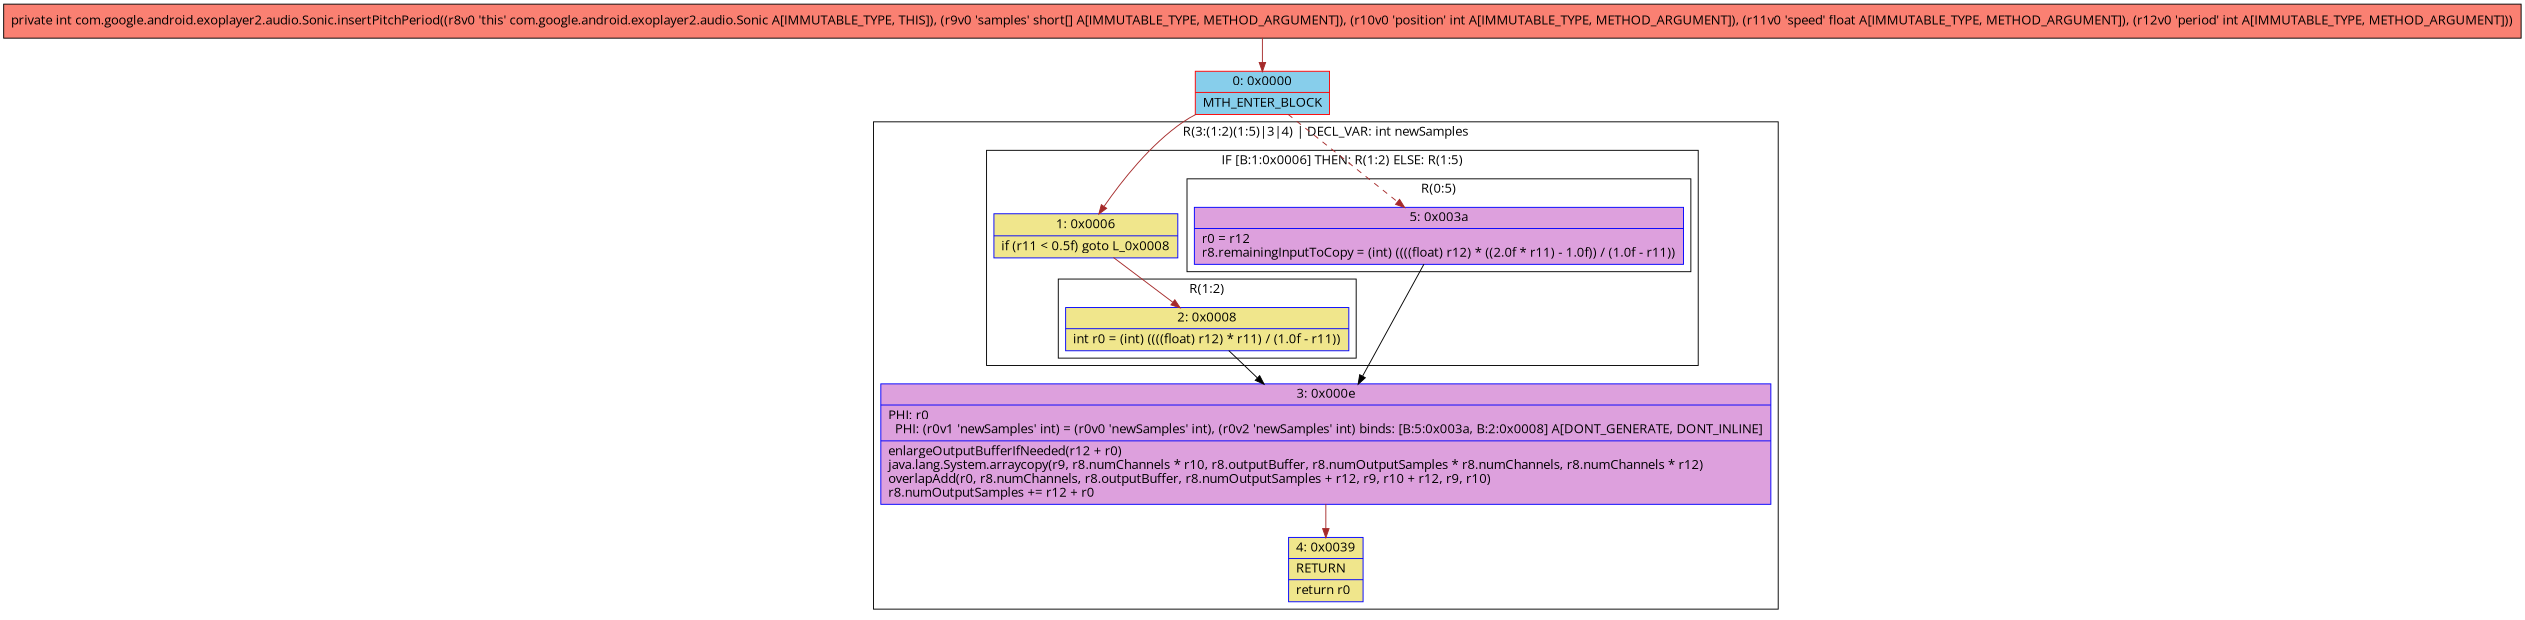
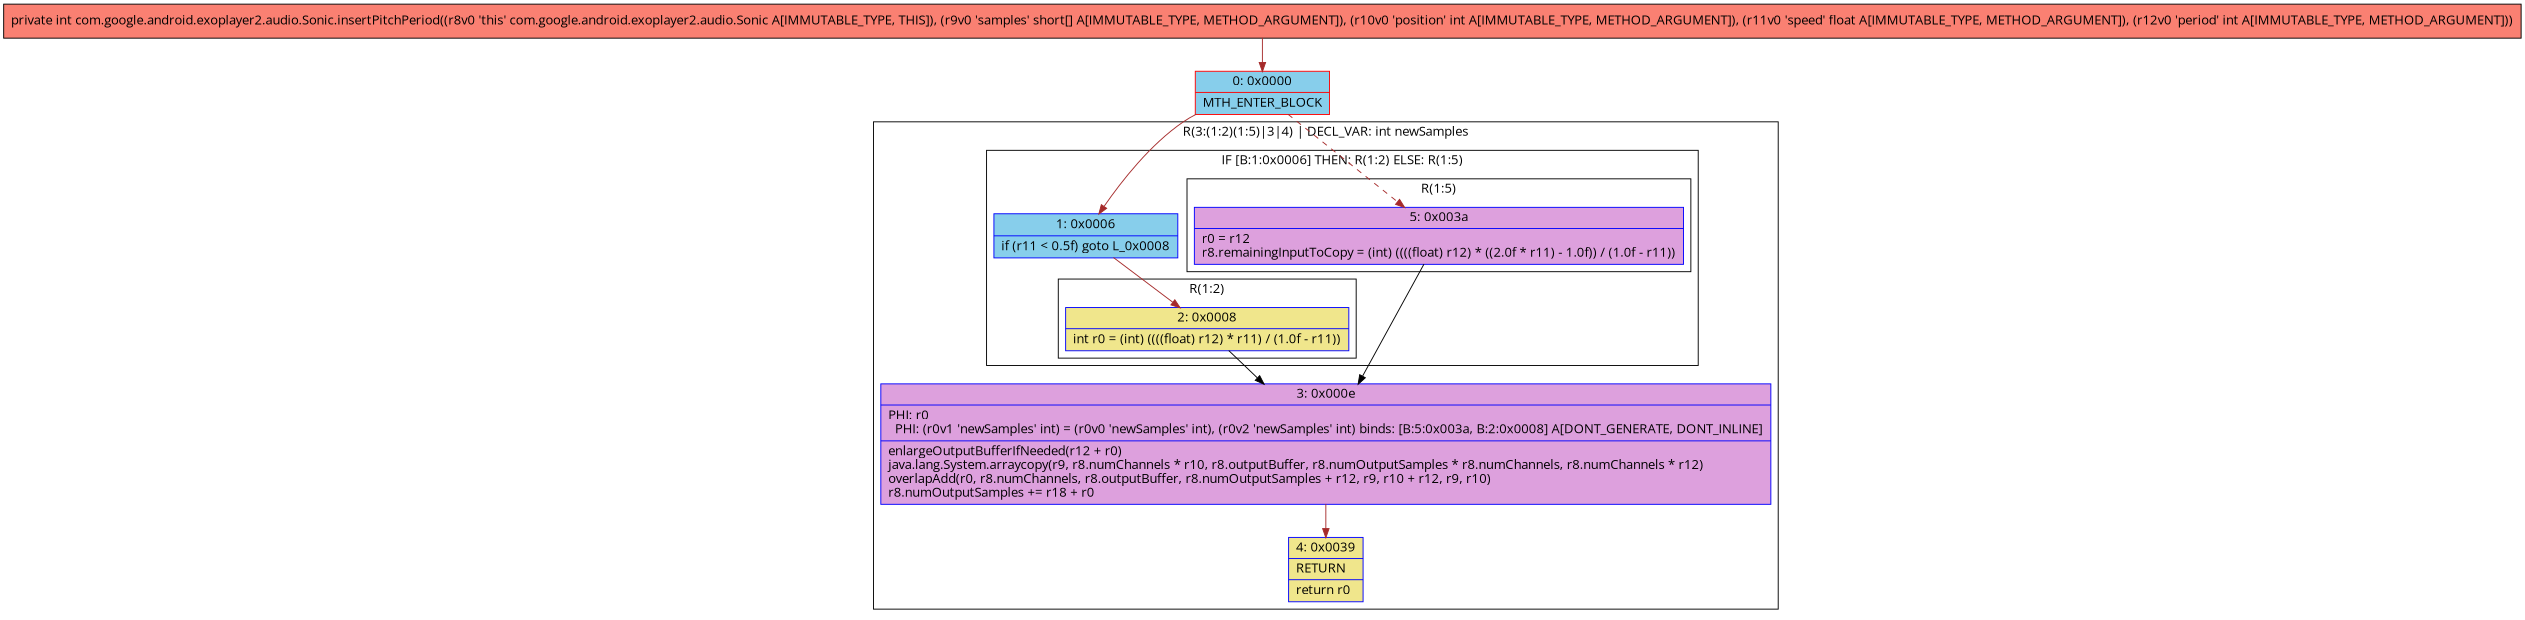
  digraph {
    fontname="Open Sans"
    node [color=blue fillcolor=khaki fontname="Open Sans" shape=record style=filled]
    edge [color=brown fontname="Open Sans"]
    n1 [label="{2\:\ 0x0008|int r0 = (int) ((((float) r12) * r11) \/ (1.0f \- r11))\l}"]
    n2 [fillcolor=plum label="{5\:\ 0x003a|r0 = r12\lr8.remainingInputToCopy = (int) ((((float) r12) * ((2.0f * r11) \- 1.0f)) \/ (1.0f \- r11))\l}"]
-   n3 [label="{1\:\ 0x0006|if (r11 \< 0.5f) goto L_0x0008\l}"]
-   n4 [fillcolor=plum label="{3\:\ 0x000e|PHI: r0 \l  PHI: (r0v1 'newSamples' int) = (r0v0 'newSamples' int), (r0v2 'newSamples' int) binds: [B:5:0x003a, B:2:0x0008] A[DONT_GENERATE, DONT_INLINE]\l|enlargeOutputBufferIfNeeded(r12 + r0)\ljava.lang.System.arraycopy(r9, r8.numChannels * r10, r8.outputBuffer, r8.numOutputSamples * r8.numChannels, r8.numChannels * r12)\loverlapAdd(r0, r8.numChannels, r8.outputBuffer, r8.numOutputSamples + r12, r9, r10 + r12, r9, r10)\lr8.numOutputSamples += r12 + r0\l}"]
+   n3 [fillcolor=skyblue label="{1\:\ 0x0006|if (r11 \< 0.5f) goto L_0x0008\l}"]
+   n4 [fillcolor=plum label="{3\:\ 0x000e|PHI: r0 \l  PHI: (r0v1 'newSamples' int) = (r0v0 'newSamples' int), (r0v2 'newSamples' int) binds: [B:5:0x003a, B:2:0x0008] A[DONT_GENERATE, DONT_INLINE]\l|enlargeOutputBufferIfNeeded(r12 + r0)\ljava.lang.System.arraycopy(r9, r8.numChannels * r10, r8.outputBuffer, r8.numOutputSamples * r8.numChannels, r8.numChannels * r12)\loverlapAdd(r0, r8.numChannels, r8.outputBuffer, r8.numOutputSamples + r12, r9, r10 + r12, r9, r10)\lr8.numOutputSamples += r18 + r0\l}"]
    n5 [label="{4\:\ 0x0039|RETURN\l|return r0\l}"]
    n6 [color=red fillcolor=skyblue label="{0\:\ 0x0000|MTH_ENTER_BLOCK\l}"]
    n7 [fillcolor=salmon label="{private int com.google.android.exoplayer2.audio.Sonic.insertPitchPeriod((r8v0 'this' com.google.android.exoplayer2.audio.Sonic A[IMMUTABLE_TYPE, THIS]), (r9v0 'samples' short[] A[IMMUTABLE_TYPE, METHOD_ARGUMENT]), (r10v0 'position' int A[IMMUTABLE_TYPE, METHOD_ARGUMENT]), (r11v0 'speed' float A[IMMUTABLE_TYPE, METHOD_ARGUMENT]), (r12v0 'period' int A[IMMUTABLE_TYPE, METHOD_ARGUMENT])) }" color=""]
    subgraph cluster_1 {
      label="R(3:(1:2)(1:5)|3|4) | DECL_VAR: int newSamples\l"
      n4
      n5
      subgraph cluster_2 {
        label="IF [B:1:0x0006] THEN: R(1:2) ELSE: R(1:5)"
        n3
        subgraph cluster_3 {
          label="R(1:2)"
          n1
        }
        subgraph cluster_4 {
-         label="R(0:5)"
+         label="R(1:5)"
          n2
        }
      }
    }
    n1 -> n4 [color=black]
    n2 -> n4 [color=black]
    n3 -> n1
    n4 -> n5
    n6 -> n2 [style=dashed]
    n6 -> n3
    n7 -> n6
  }
